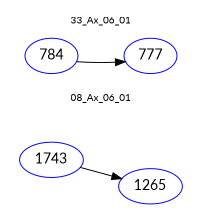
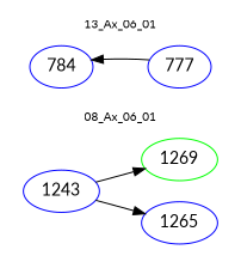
  digraph {
    fontname=Lato
    rankdir=LR
    node [color=blue fontname=Lato]
    edge [color=black fontname=Lato]
-   n1 [label=1743]
+   n1 [label=1243]
    n2 [label=1265]
+   n3 [color=green label=1269]
    n4 [label=784]
    n5 [label=777]
    subgraph cluster_1 {
      color=white
      fontsize=10
      label="08_Ax_06_01"
      n1
      n2
+     n3
    }
    subgraph cluster_2 {
      color=white
      fontsize=10
-     label="33_Ax_06_01"
+     label="13_Ax_06_01"
      n4
      n5
    }
    n1 -> n2
-   n4 -> n5
+   n1 -> n3
+   n5 -> n4
  }
